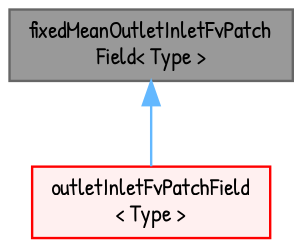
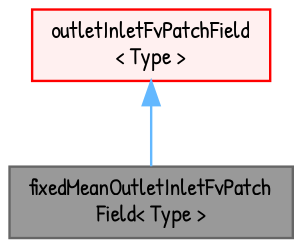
  digraph {
    fontname="Patrick Hand"
    node [fontname="Patrick Hand" fontsize=10 shape=box style=filled]
    n1 [color=gray40 fillcolor=grey60 fontcolor=black height=0.2 label="fixedMeanOutletInletFvPatch\lField\< Type \>" width=0.4]
    n2 [color=red fillcolor="#FFF0F0" height=0.2 label="outletInletFvPatchField\l\< Type \>" width=0.4]
-   n1 -> n2 [color=steelblue1 dir=back fontname="Patrick Hand" fontsize=10 labelfontname=Helvetica labelfontsize=10 style=solid]
+   n2 -> n1 [color=steelblue1 dir=back fontname="Patrick Hand" fontsize=10 labelfontname=Helvetica labelfontsize=10 style=solid]
  }
